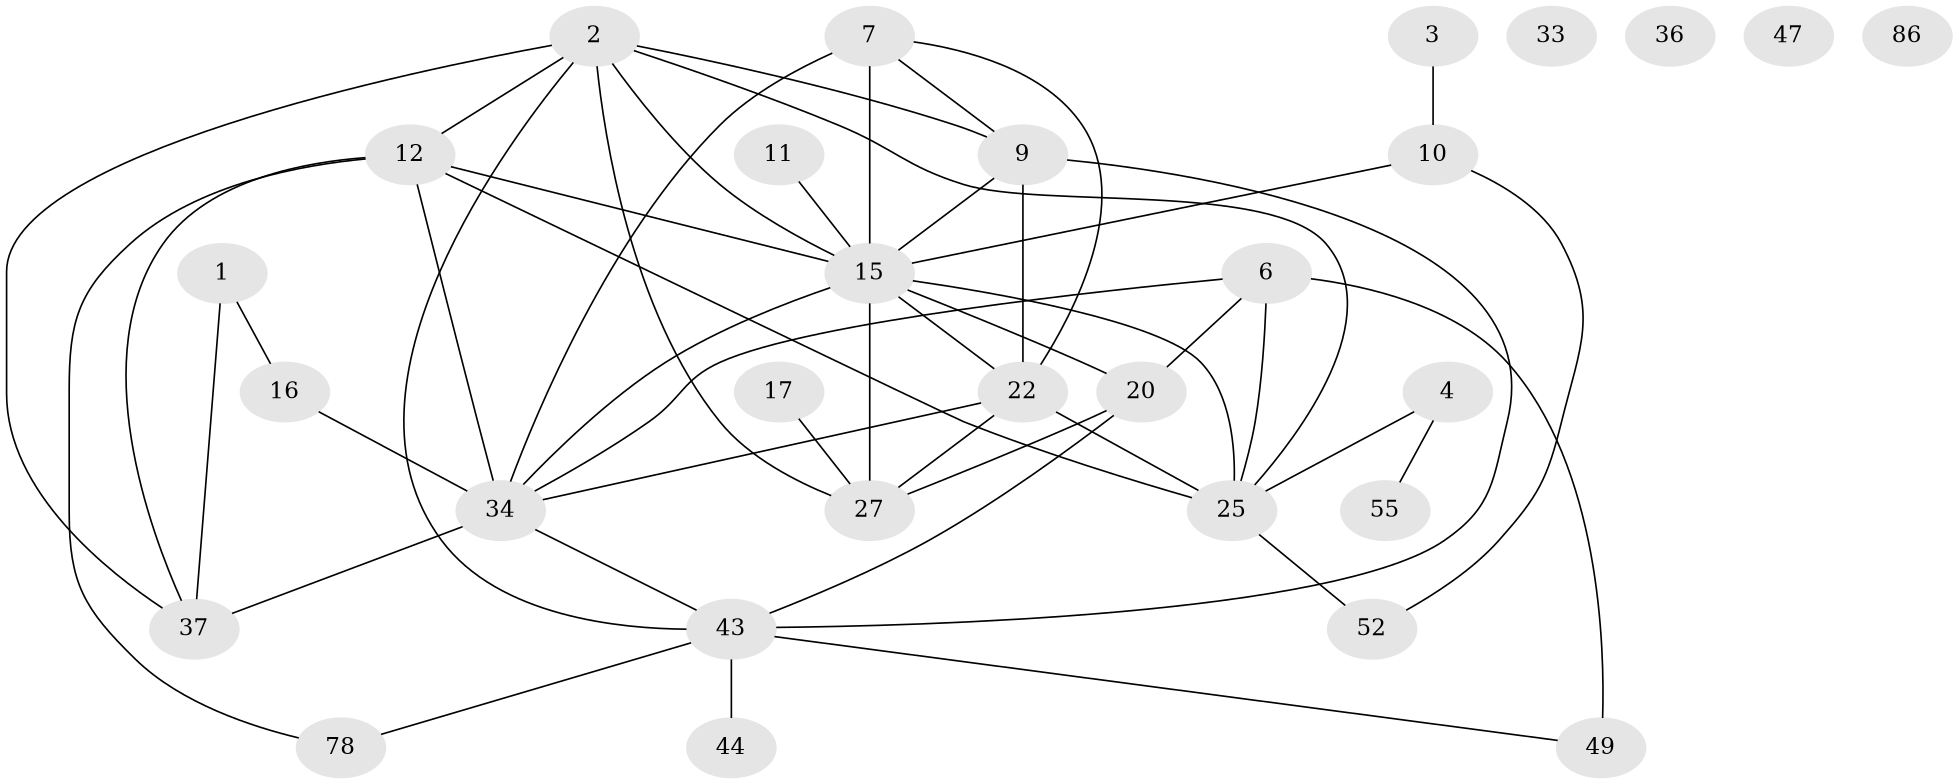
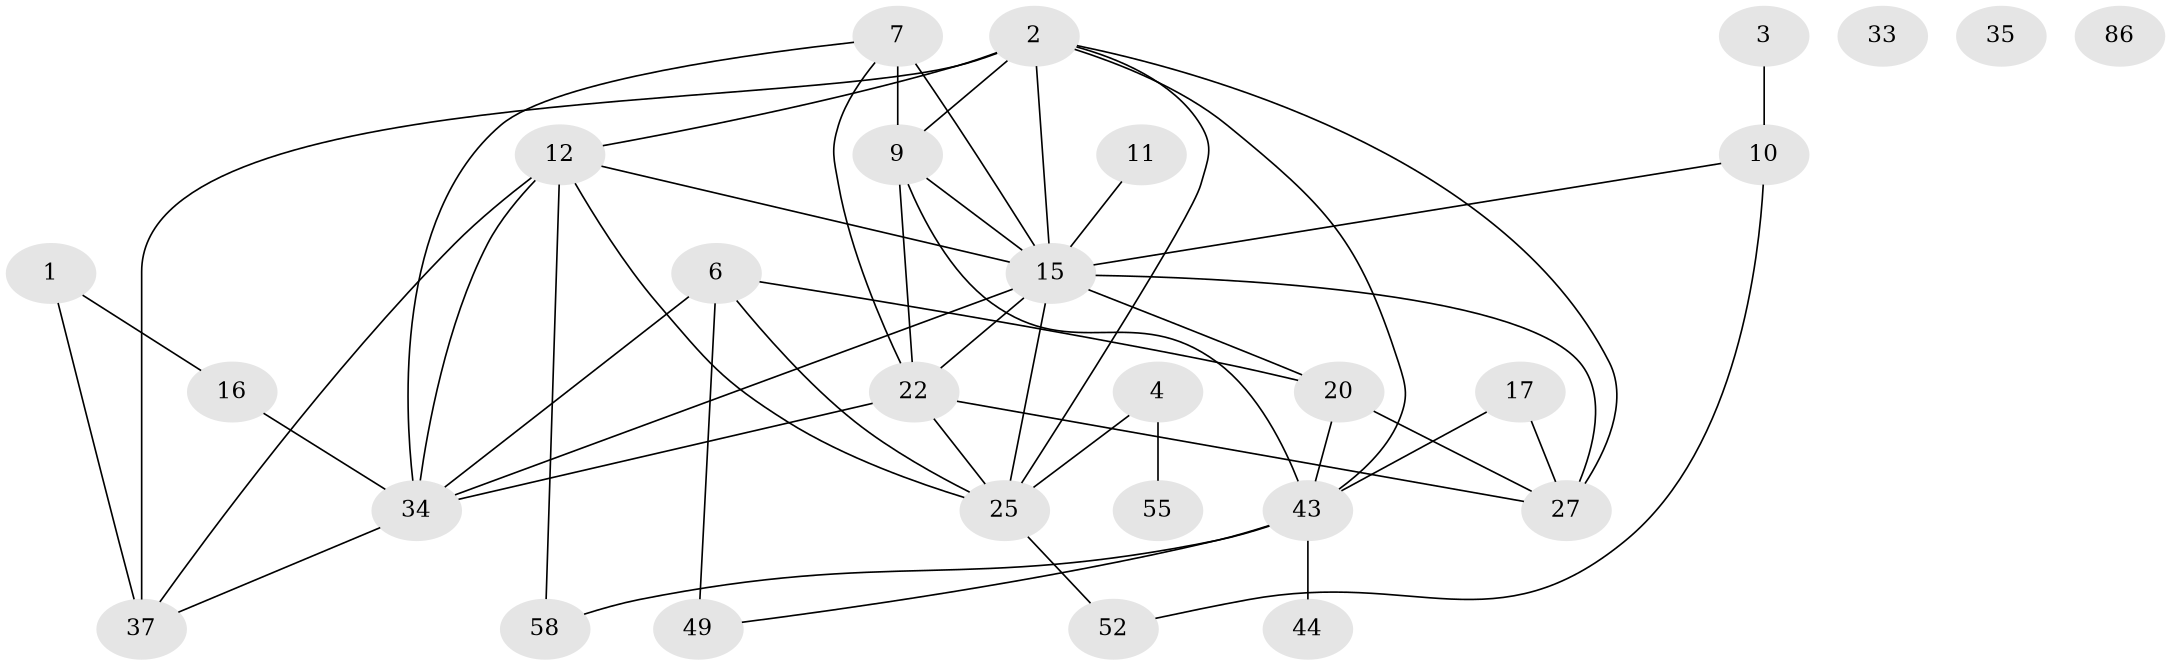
  graph {
    node [color=gray90 style=filled]
    1 [super="+39"]
    16
    37 [super="+70+75"]
    34 [super="+40+65"]
    49 [super="+69"]
    2 [super="+60+8+5+13"]
    9 [super="+28+26"]
    12 [super="+59+30"]
    15 [super="+23+58"]
    25 [super="+57+45+32"]
    27 [super="+79"]
    43 [super="+64"]
    22 [super="+50+81+42+29"]
-   78 [super="+82"]
+   78 [super="+82" label=58]
    20 [super="+48"]
    52 [super="+87"]
    44
    10 [super="+61"]
    3
    4 [super="+53+72"]
    55
    6 [super="+19+51+21+18"]
    7 [super="+14+24+41"]
    11
    17 [super="+56"]
    33
-   36
-   47
+   36 [label=35]
    86
    1 -- 16
    1 -- 37 [weight=2]
    16 -- 34
    34 -- 37 [weight=2]
-   34 -- 43
+   17 -- 43
    2 -- 37 [weight=2]
    2 -- 9 [weight=2]
    2 -- 12
    2 -- 15 [weight=2]
    2 -- 25
    2 -- 27
    2 -- 43
    9 -- 15
    9 -- 43
    9 -- 22
    12 -- 37
    12 -- 34
    12 -- 15
    12 -- 25
    12 -- 78
    15 -- 34
    15 -- 25 [weight=3]
    15 -- 27 [weight=2]
    15 -- 22 [weight=2]
    15 -- 20
    25 -- 52
    43 -- 49
    43 -- 78
    43 -- 44
    22 -- 34
    22 -- 25 [weight=2]
    22 -- 27
    20 -- 27
    20 -- 43
    10 -- 15
    10 -- 52
    3 -- 10
    4 -- 25
    4 -- 55
    6 -- 34
    6 -- 49 [weight=2]
    6 -- 25
    6 -- 20
    7 -- 34
    7 -- 9
    7 -- 15 [weight=3]
    7 -- 22 [weight=2]
    11 -- 15 [weight=3]
    17 -- 27
  }
